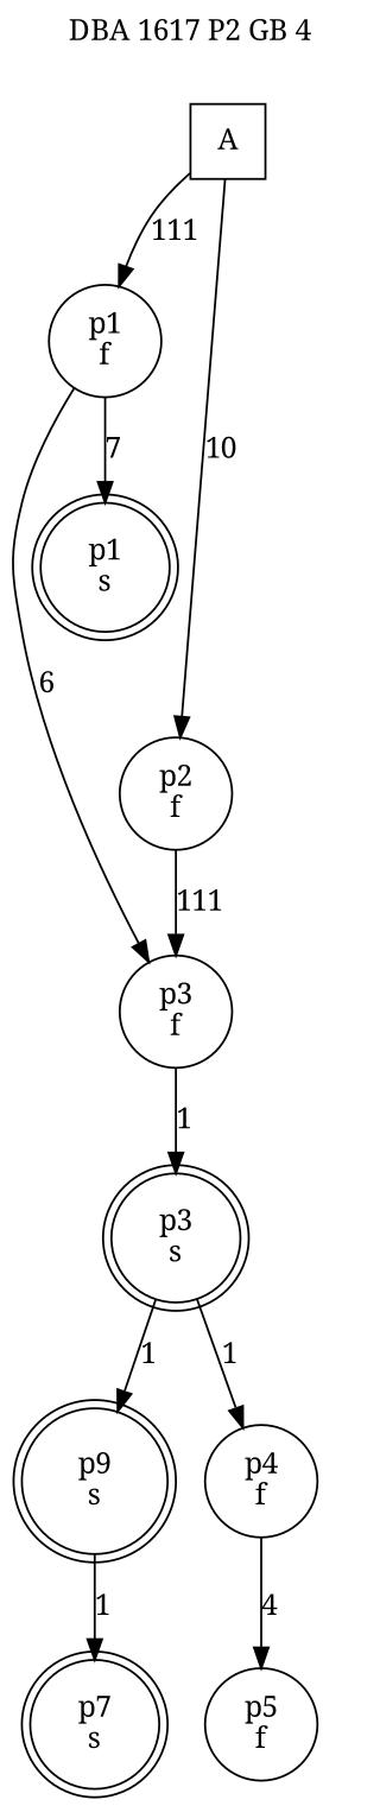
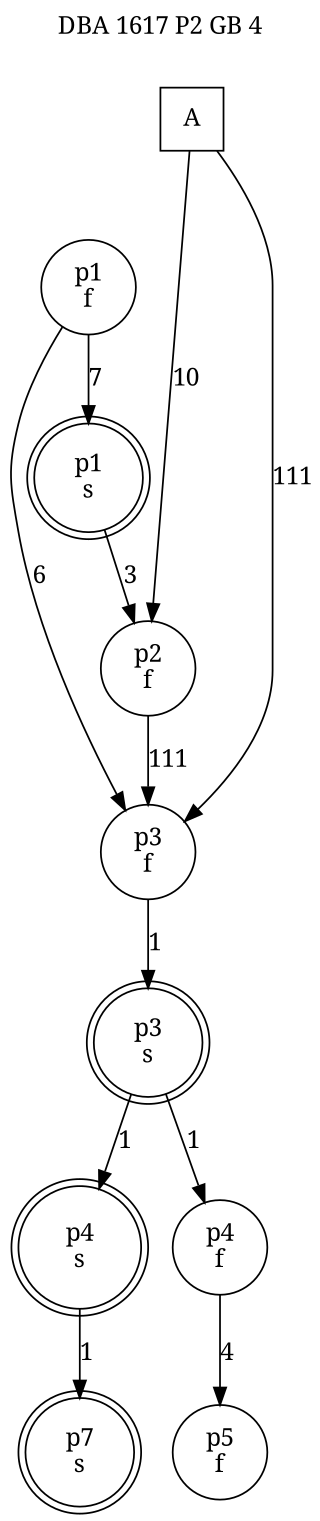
  digraph {
    fontname="Noto Serif"
    label=" DBA 1617 P2 GB 4 "
    labelloc=tl
    rankdir=TB
    node [fontname="Noto Serif" shape=circle]
    edge [fontname="Noto Serif"]
    n1 [label=A shape=square]
    n2 [label="p1\nf"]
    n3 [label="p2\nf"]
    n4 [label="p1\ns" shape=doublecircle]
    n5 [label="p3\nf"]
    n6 [label="p3\ns" shape=doublecircle]
-   n7 [label="p9\ns" shape=doublecircle]
+   n7 [label="p4\ns" shape=doublecircle]
    n8 [label="p4\nf"]
    n9 [label="p7\ns" shape=doublecircle]
    n10 [label="p5\nf"]
-   n1 -> n2 [label=111]
+   n1 -> n5 [label=111]
    n1 -> n3 [label=10]
    n2 -> n4 [label=7]
    n2 -> n5 [label=6]
    n3 -> n5 [label=111]
+   n4 -> n3 [label=3]
    n5 -> n6 [label=1]
    n6 -> n7 [label=1]
    n6 -> n8 [label=1]
    n7 -> n9 [label=1]
    n8 -> n10 [label=4]
  }
